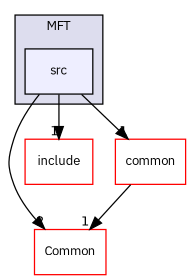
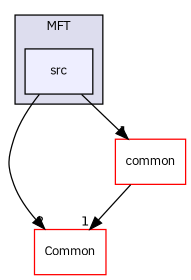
  digraph {
    compound=true
    fontname="IBM Plex Sans"
    node [fontname="IBM Plex Sans" fontsize=10 shape=box color=red]
    edge [headlabel=1 labeldistance=1.5 labelfontname=Helvetica labelfontsize=10 fontname="IBM Plex Sans"]
    n1 [fillcolor="#eeeeff" label=src pencolor=black style=filled color=""]
    n2 [label=Common]
-   n3 [label=include]
    n4 [label=common]
    subgraph cluster_1 {
      bgcolor="#ddddee"
      fontsize=10
      label=MFT
      pencolor=black
      n1
    }
    n1 -> n2 [headlabel=2]
-   n1 -> n3
    n1 -> n4
    n4 -> n2
  }
